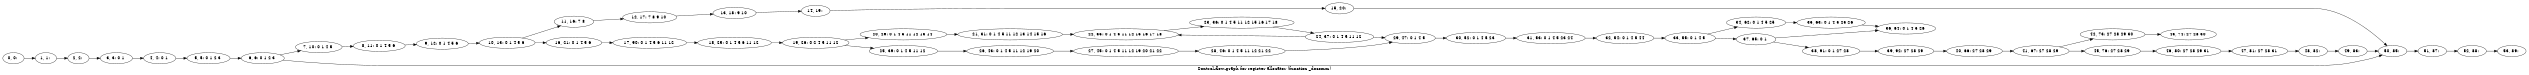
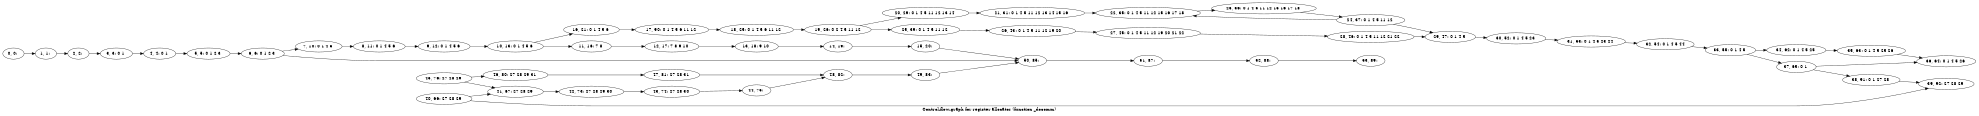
  digraph {
    label="Control-flow-graph for register allocator (function _docomm)"
    rankdir=LR
    n1 [label="0, 0: "]
    n2 [label="1, 1: "]
    n3 [label="2, 2: "]
    n4 [label="3, 3: 0 1 "]
    n5 [label="4, 4: 0 1 "]
    n6 [label="5, 5: 0 1 2 3 "]
    n7 [label="6, 6: 0 1 2 3 "]
    n8 [label="7, 10: 0 1 4 5 "]
    n9 [label="50, 85: "]
    n10 [label="8, 11: 0 1 4 5 6 "]
    n11 [label="51, 87: "]
    n12 [label="9, 12: 0 1 4 5 6 "]
    n13 [label="10, 13: 0 1 4 5 6 "]
    n14 [label="11, 16: 7 8 "]
    n15 [label="16, 21: 0 1 4 5 6 "]
    n16 [label="12, 17: 7 8 9 10 "]
    n17 [label="17, 90: 0 1 4 5 6 11 12 "]
    n18 [label="13, 18: 9 10 "]
    n19 [label="14, 19: "]
    n20 [label="15, 20: "]
    n21 [label="18, 25: 0 1 4 5 6 11 12 "]
    n22 [label="19, 26: 0 2 4 5 11 12"]
    n23 [label="20, 29: 0 1 4 5 11 12 13 14 "]
    n24 [label="25, 39: 0 1 4 5 11 12 "]
    n25 [label="21, 31: 0 1 4 5 11 12 13 14 15 16 "]
    n26 [label="26, 43: 0 1 4 5 11 12 19 20 "]
    n27 [label="22, 35: 0 1 4 5 11 12 15 16 17 18 "]
    n28 [label="23, 36: 0 1 4 5 11 12 15 16 17 18 "]
    n29 [label="24, 37: 0 1 4 5 11 12 "]
    n30 [label="29, 47: 0 1 4 5 "]
    n31 [label="30, 52: 0 1 4 5 23 "]
    n32 [label="27, 45: 0 1 4 5 11 12 19 20 21 22 "]
    n33 [label="28, 46: 0 1 4 5 11 12 21 22 "]
    n34 [label="31, 53: 0 1 4 5 23 24 "]
    n35 [label="32, 54: 0 1 4 5 44"]
    n36 [label="33, 55: 0 1 4 5 "]
    n37 [label="34, 62: 0 1 4 5 25 "]
    n38 [label="37, 65: 0 1 "]
    n39 [label="35, 63: 0 1 4 5 25 26 "]
    n40 [label="36, 64: 0 1 4 5 26 "]
    n41 [label="38, 91: 0 1 27 28 "]
    n42 [label="39, 92: 27 28 29 "]
    n43 [label="40, 66: 27 28 29 "]
    n44 [label="41, 67: 27 28 29 "]
    n45 [label="42, 73: 27 28 29 30 "]
    n46 [label="45, 76: 27 28 29 "]
    n47 [label="43, 74: 27 28 30 "]
    n48 [label="46, 80: 27 28 29 31 "]
+   n49 [label="44, 75: "]
    n50 [label="48, 82: "]
    n51 [label="49, 83: "]
    n52 [label="47, 81: 27 28 31 "]
    n53 [label="52, 88: "]
    n54 [label="53, 89: "]
    n1 -> n2
    n2 -> n3
    n3 -> n4
    n4 -> n5
    n5 -> n6
    n6 -> n7
    n7 -> n8
    n7 -> n9
    n8 -> n10
    n9 -> n11
    n10 -> n12
    n11 -> n53
    n12 -> n13
    n13 -> n14
    n13 -> n15
    n14 -> n16
    n15 -> n17
    n16 -> n18
    n17 -> n21
    n18 -> n19
    n19 -> n20
    n20 -> n9
    n21 -> n22
    n22 -> n23
    n22 -> n24
    n23 -> n25
    n24 -> n26
    n25 -> n27
    n26 -> n32
    n27 -> n28
    n28 -> n29
    n29 -> n27
    n29 -> n30
    n30 -> n31
    n31 -> n34
    n32 -> n33
    n33 -> n30
    n34 -> n35
    n35 -> n36
    n36 -> n37
    n36 -> n38
    n37 -> n39
    n38 -> n40
    n38 -> n41
    n39 -> n40
    n41 -> n42
-   n42 -> n43
+   n43 -> n42
    n43 -> n44
    n44 -> n45
-   n44 -> n46
+   n46 -> n44
    n45 -> n47
    n46 -> n48
+   n47 -> n49
    n48 -> n52
+   n49 -> n50
    n50 -> n51
    n51 -> n9
    n52 -> n50
    n53 -> n54
  }
